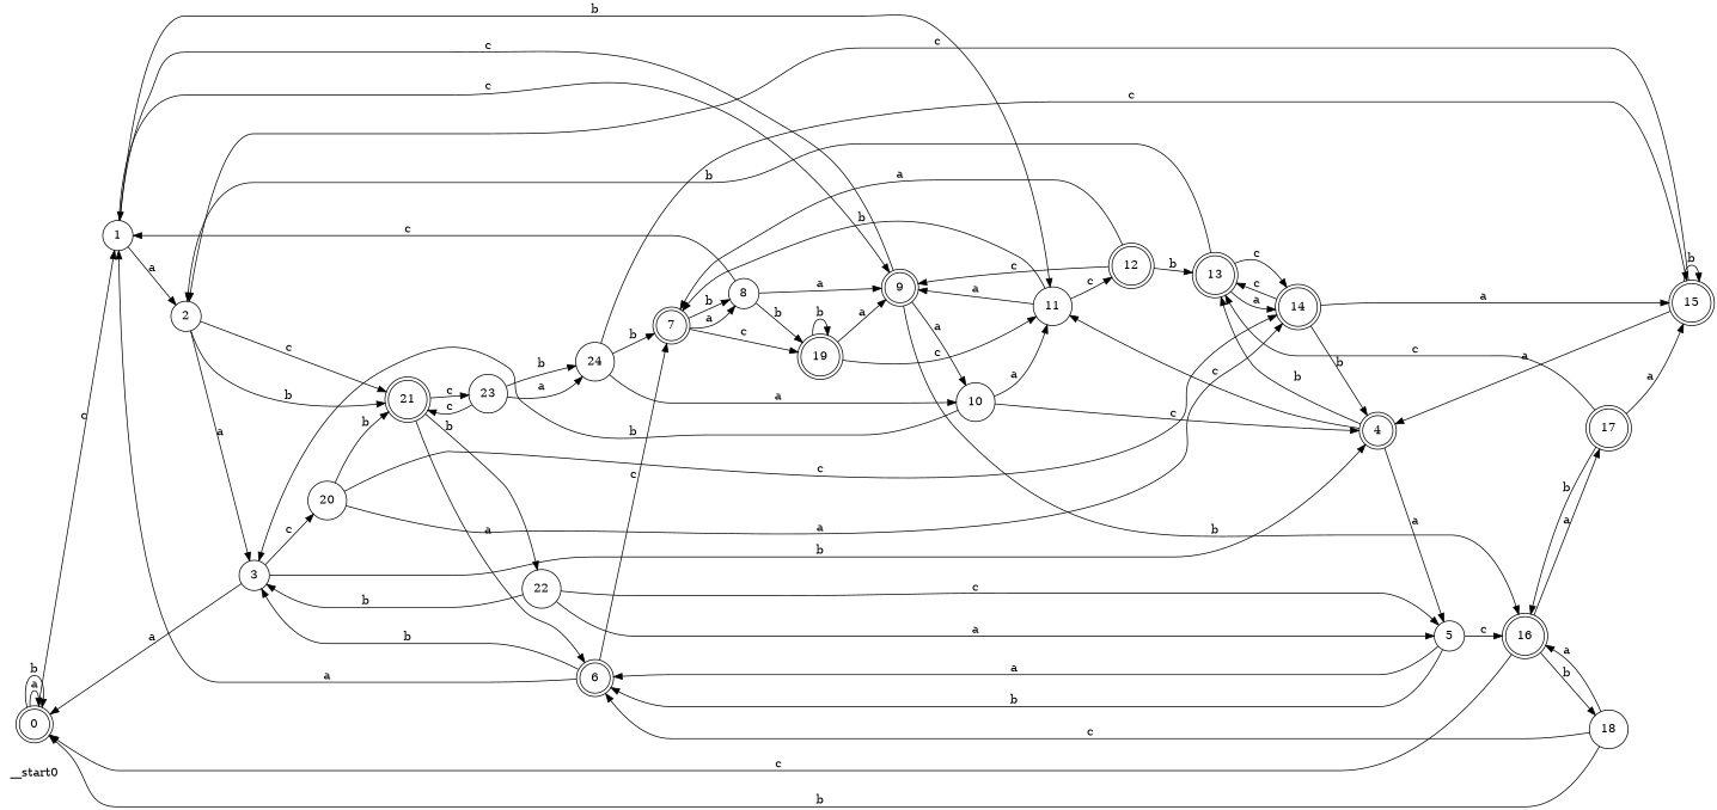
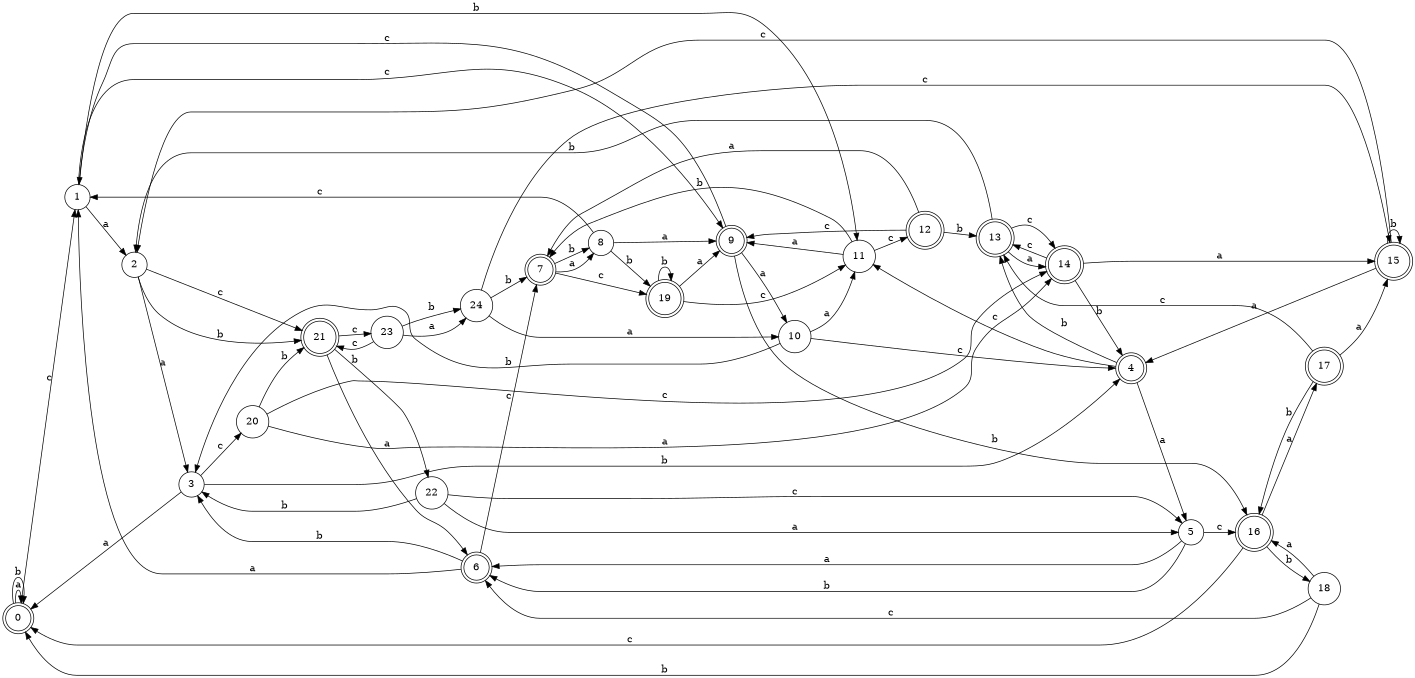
  digraph {
    rankdir=LR
    node [shape=doublecircle color=black fillcolor=white style="rounded,filled"]
-   __start0 [shape=none color="" fillcolor="" style=""]
    n2 [label=0]
    n3 [label=1 shape=circle style=filled]
    n4 [label=2 shape=circle style=filled]
    n5 [label=9]
    n6 [label=11 shape=circle style=filled]
    n7 [label=3 shape=circle style=filled]
    n8 [label=21]
    n9 [label=16]
    n10 [label=10 shape=circle style=filled]
    n11 [label=7 style=filled]
    n12 [label=12]
    n13 [label=4]
    n14 [label=20 shape=circle style=filled]
    n15 [label=6]
    n16 [label=22 shape=circle]
    n17 [label=23 shape=circle style=filled]
    n18 [label=5 shape=circle style=filled]
    n19 [label=13]
    n20 [label=14]
    n21 [label=17]
    n22 [label=18 shape=circle style=filled]
    n23 [label=8 shape=circle style=filled]
    n24 [label=19]
    n25 [label=15]
    n26 [label=24 shape=circle style=filled]
    n2 -> n2 [label=a]
    n2 -> n2 [label=b]
    n2 -> n3 [label=c]
    n3 -> n4 [label=a]
    n3 -> n5 [label=c]
    n3 -> n6 [label=b]
    n4 -> n7 [label=a]
    n4 -> n8 [label=b]
    n4 -> n8 [label=c]
    n5 -> n3 [label=c]
    n5 -> n9 [label=b]
    n5 -> n10 [label=a]
    n6 -> n5 [label=a]
    n6 -> n11 [label=b]
    n6 -> n12 [label=c]
    n7 -> n2 [label=a]
    n7 -> n13 [label=b]
    n7 -> n14 [label=c]
    n8 -> n15 [label=a]
    n8 -> n16 [label=b]
    n8 -> n17 [label=c]
    n9 -> n2 [label=c]
    n9 -> n21 [label=a]
    n9 -> n22 [label=b]
    n10 -> n6 [label=a]
    n10 -> n7 [label=b]
    n10 -> n13 [label=c]
    n11 -> n23 [label=a]
    n11 -> n23 [label=b]
    n11 -> n24 [label=c]
    n12 -> n5 [label=c]
    n12 -> n11 [label=a]
    n12 -> n19 [label=b]
    n13 -> n6 [label=c]
    n13 -> n18 [label=a]
    n13 -> n19 [label=b]
    n14 -> n8 [label=b]
    n14 -> n20 [label=a]
    n14 -> n20 [label=c]
    n15 -> n3 [label=a]
    n15 -> n7 [label=b]
    n15 -> n11 [label=c]
    n16 -> n7 [label=b]
    n16 -> n18 [label=a]
    n16 -> n18 [label=c]
    n17 -> n8 [label=c]
    n17 -> n26 [label=a]
    n17 -> n26 [label=b]
    n18 -> n9 [label=c]
    n18 -> n15 [label=a]
    n18 -> n15 [label=b]
    n19 -> n4 [label=b]
    n19 -> n20 [label=a]
    n19 -> n20 [label=c]
    n20 -> n13 [label=b]
    n20 -> n19 [label=c]
    n20 -> n25 [label=a]
    n21 -> n9 [label=b]
    n21 -> n19 [label=c]
    n21 -> n25 [label=a]
    n22 -> n2 [label=b]
    n22 -> n9 [label=a]
    n22 -> n15 [label=c]
    n23 -> n3 [label=c]
    n23 -> n5 [label=a]
    n23 -> n24 [label=b]
    n24 -> n5 [label=a]
    n24 -> n6 [label=c]
    n24 -> n24 [label=b]
    n25 -> n4 [label=c]
    n25 -> n13 [label=a]
    n25 -> n25 [label=b]
    n26 -> n10 [label=a]
    n26 -> n11 [label=b]
    n26 -> n25 [label=c]
  }
